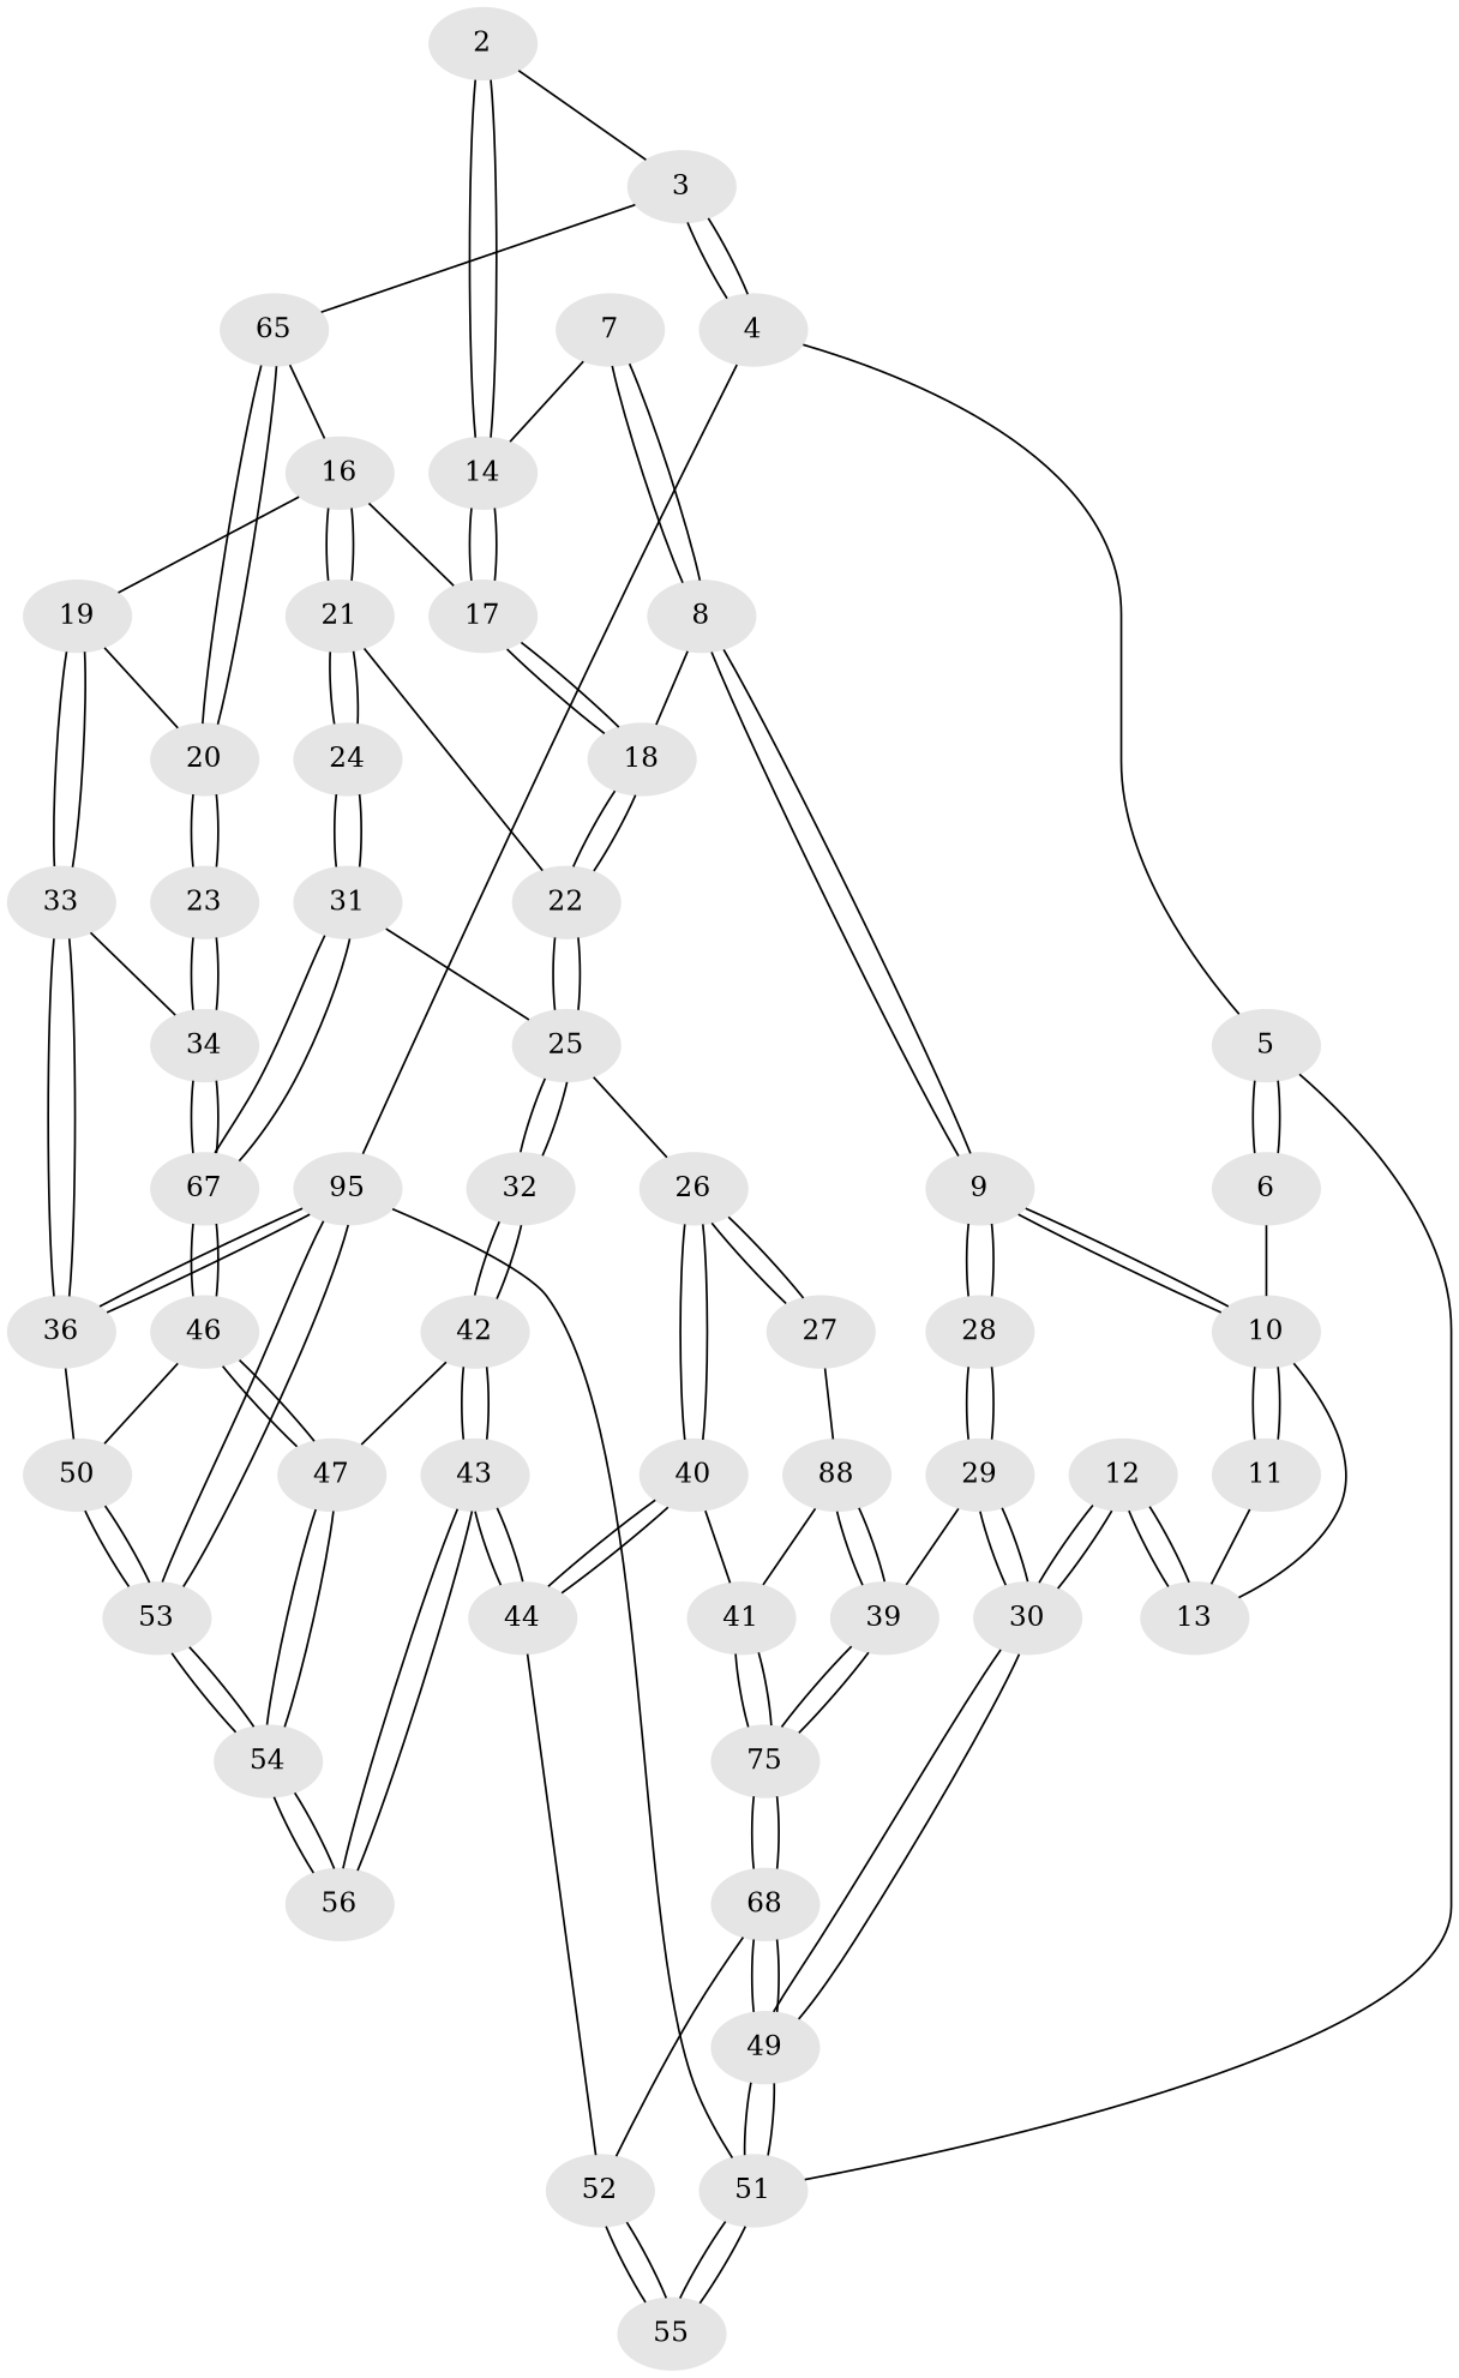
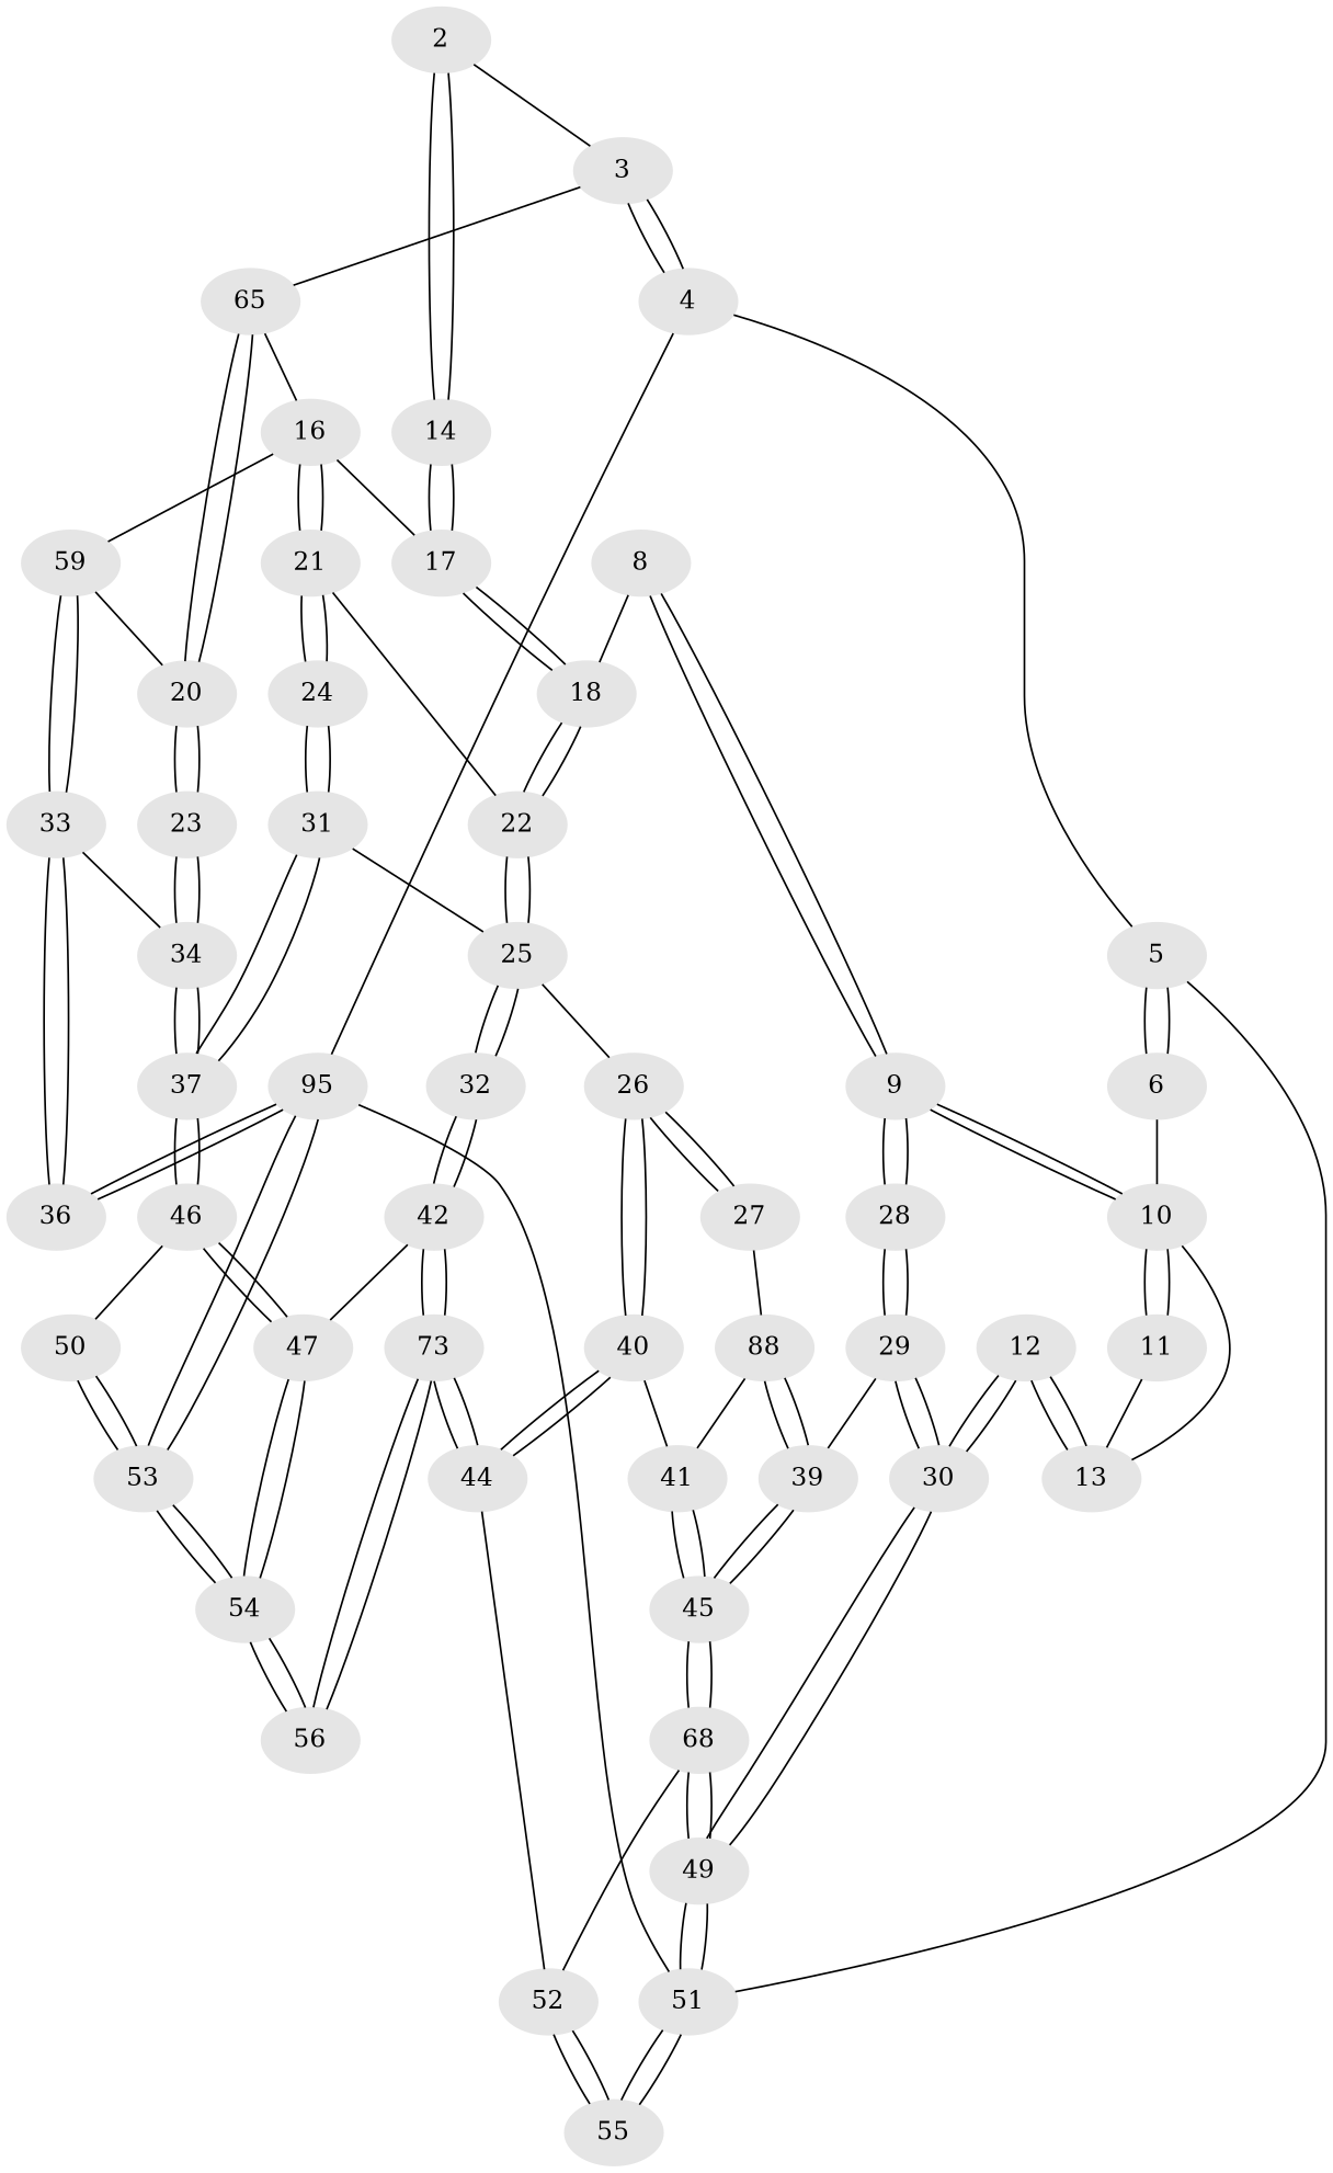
  graph {
    node [color=gray90 style=filled]
    2
    3
    14
-   7
    8
    4
    n7 [label=65]
    17
    5
    n10 [label=95]
    16
    20
    6
    51
-   19
+   19 [label=59]
    33
    36
    53
    10
    12
    13
    30
    55
    11
    9
    18
    28
    22
    29
    49
    21
    23
    24
    25
    34
    31
    26
    32
-   37 [label=67]
+   37
    27
    40
    42
    n43 [label=88]
    41
    44
    39
-   45 [label=75]
+   45
    46
-   43
+   43 [label=73]
    47
    50
    54
    n53 [label=68]
    52
    56
    2 -- 3
    2 -- 14
    2 -- 14
    3 -- 4
    3 -- 4
    3 -- n7
    14 -- 17
    14 -- 17
-   7 -- 14
-   7 -- 8
-   7 -- 8
    8 -- 9
    8 -- 9
    8 -- 18
    4 -- 5
    4 -- n10
    n7 -- 16
    n7 -- 20
    n7 -- 20
    17 -- 18
    17 -- 18
    5 -- 6
    5 -- 6
    5 -- 51
    n10 -- 51
    n10 -- 36
    n10 -- 36
    n10 -- 53
    n10 -- 53
    16 -- 17
    16 -- 19
    16 -- 21
    16 -- 21
    20 -- 23
    20 -- 23
    6 -- 10
    51 -- 55
    51 -- 55
    19 -- 20
    19 -- 33
    19 -- 33
    33 -- 36
    33 -- 36
    33 -- 34
-   36 -- 50
    53 -- 54
    53 -- 54
    10 -- 13
    10 -- 11
    10 -- 11
    12 -- 13
    12 -- 13
    12 -- 30
    12 -- 30
    30 -- 49
    30 -- 49
    11 -- 13
    9 -- 10
    9 -- 10
    9 -- 28
    9 -- 28
    18 -- 22
    18 -- 22
    28 -- 29
    28 -- 29
    22 -- 25
    22 -- 25
    29 -- 30
    29 -- 30
    29 -- 39
    49 -- 51
    49 -- 51
    21 -- 22
    21 -- 24
    21 -- 24
    23 -- 34
    23 -- 34
    24 -- 31
    24 -- 31
    25 -- 26
    25 -- 32
    25 -- 32
    34 -- 37
    34 -- 37
    31 -- 25
    31 -- 37
    31 -- 37
    26 -- 27
    26 -- 27
    26 -- 40
    26 -- 40
    32 -- 42
    32 -- 42
    37 -- 46
    37 -- 46
    27 -- n43
    40 -- 41
    40 -- 44
    40 -- 44
    42 -- 43
    42 -- 43
    42 -- 47
    n43 -- 41
    n43 -- 39
    n43 -- 39
    41 -- 45
    41 -- 45
    44 -- 52
    39 -- 45
    39 -- 45
    45 -- n53
    45 -- n53
    46 -- 47
    46 -- 47
    46 -- 50
    43 -- 44
    43 -- 44
    43 -- 56
    43 -- 56
    47 -- 54
    47 -- 54
    50 -- 53
    50 -- 53
    54 -- 56
    54 -- 56
    n53 -- 49
    n53 -- 49
    n53 -- 52
    52 -- 55
    52 -- 55
  }
